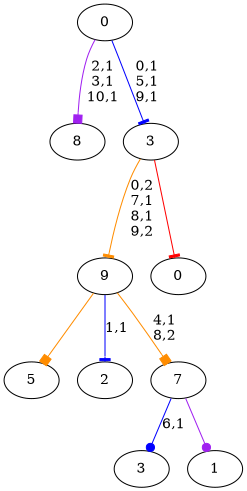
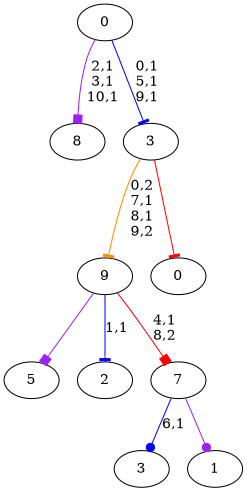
  digraph {
    edge [arrowhead=tee color=blue]
    n1 [label=5]
    n2 [label=8]
    n3 [label=3]
    n4 [label=2]
    n5 [label=1]
    7
    n7 [label=9]
    n8 [label=0]
    3
    0
    7 -> n3 [arrowhead=dot label="6,1"]
    7 -> n5 [arrowhead=dot color=purple]
-   n7 -> n1 [arrowhead=box color=darkorange]
+   n7 -> n1 [arrowhead=box color=purple]
    n7 -> n4 [label="1,1"]
-   n7 -> 7 [arrowhead=box color=darkorange label="4,1\n8,2"]
+   n7 -> 7 [arrowhead=box color=red label="4,1\n8,2"]
    3 -> n7 [color=darkorange label="0,2\n7,1\n8,1\n9,2"]
    3 -> n8 [color=red]
    0 -> n2 [arrowhead=box color=purple label="2,1\n3,1\n10,1"]
    0 -> 3 [label="0,1\n5,1\n9,1"]
  }
